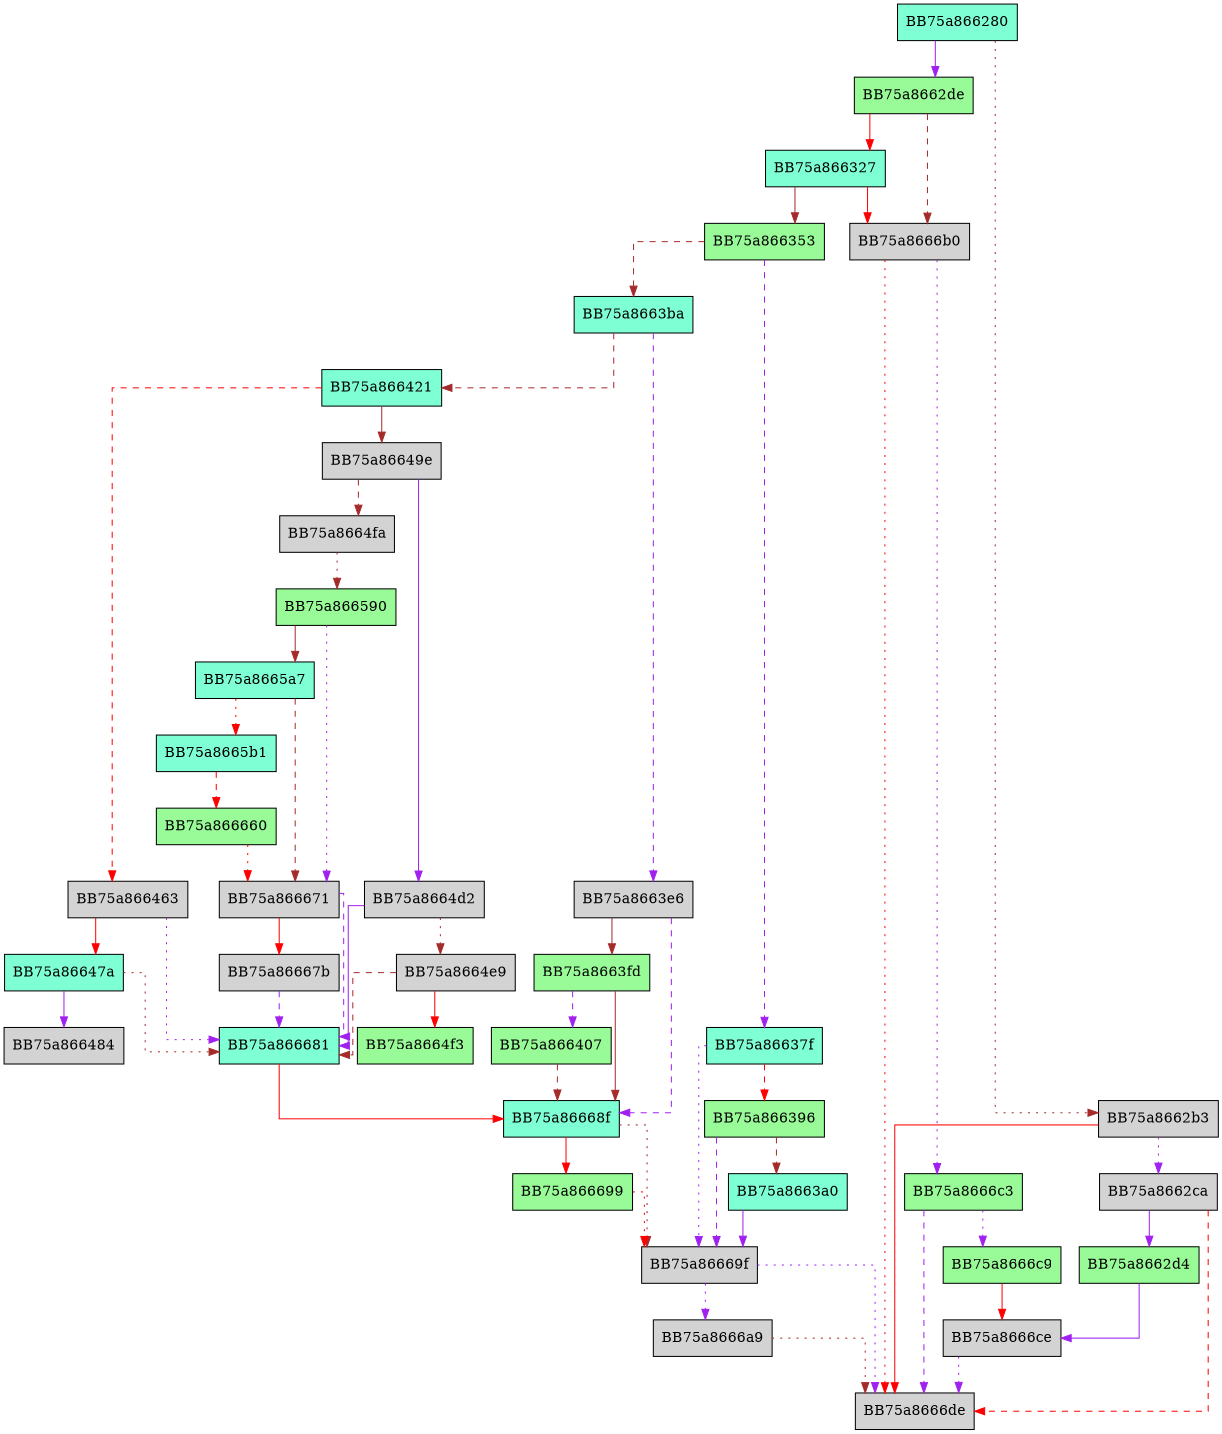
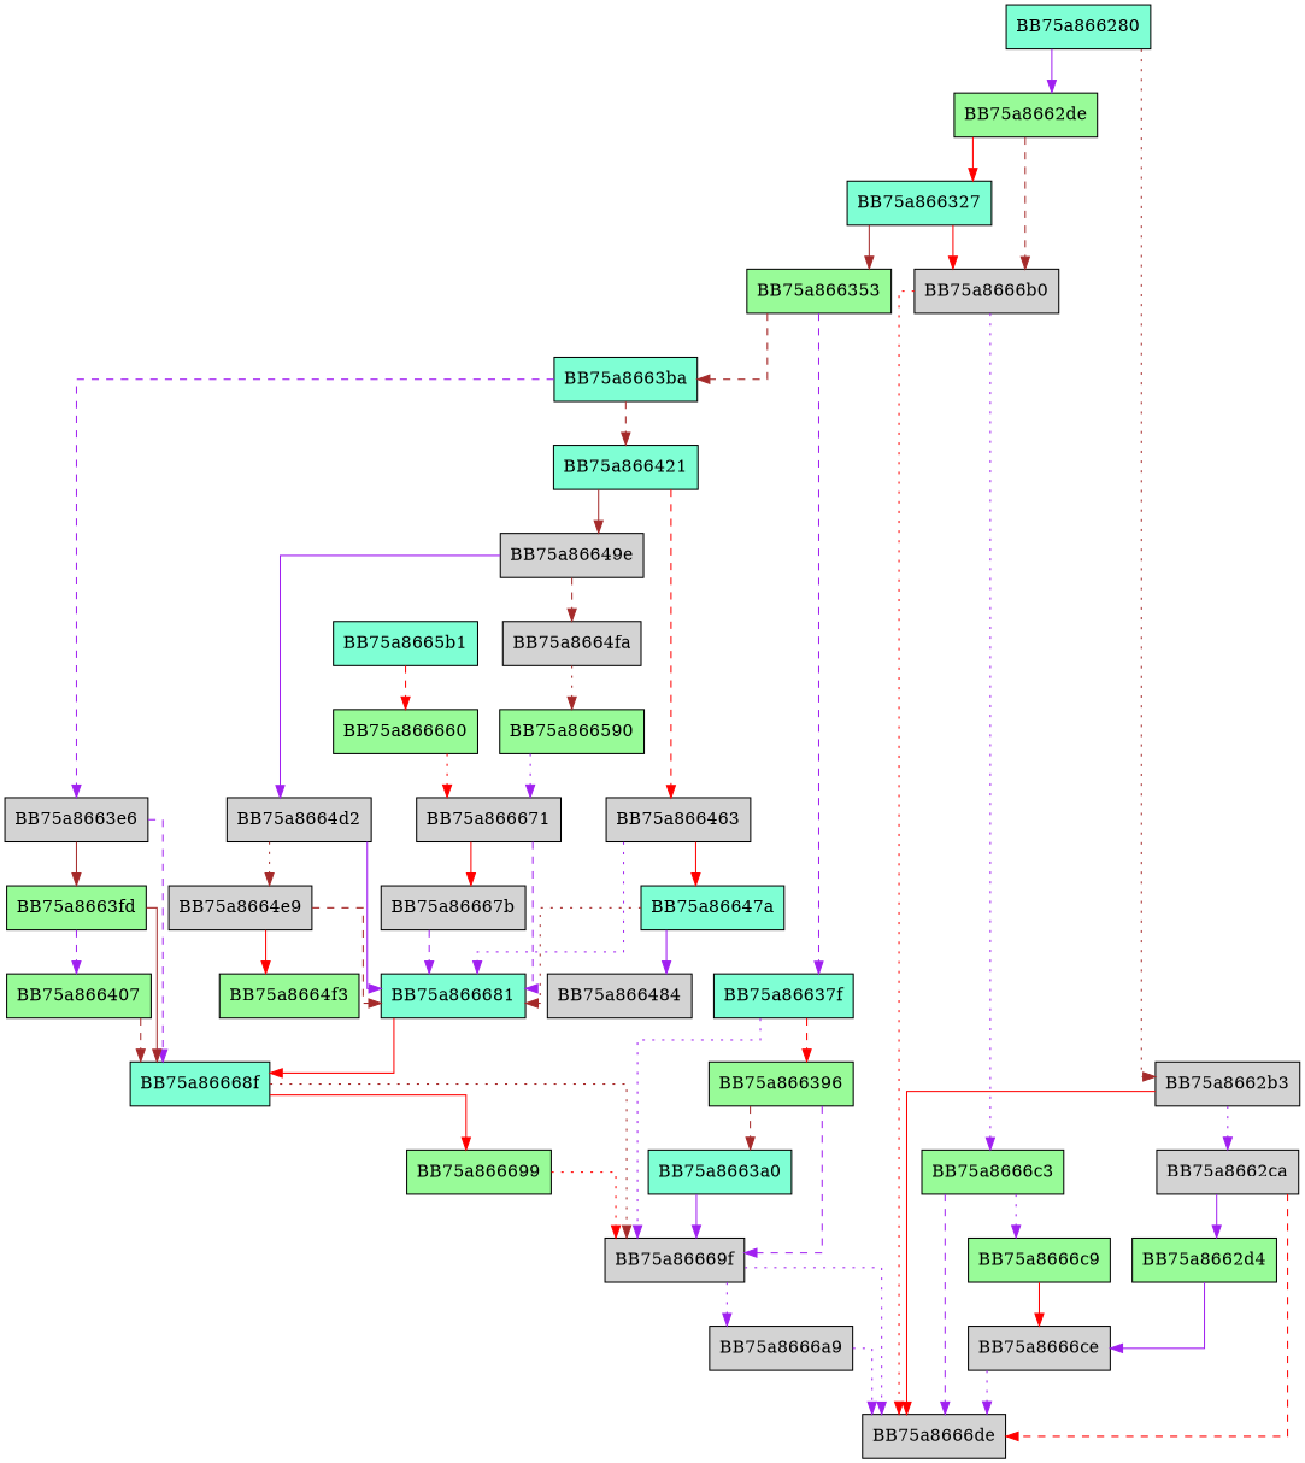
  digraph {
    splines=ortho
    node [fillcolor=lightgrey shape=box style=filled]
    edge [color=purple style=solid]
    BB75a866280 [fillcolor=aquamarine]
    BB75a8662de [fillcolor=palegreen]
    BB75a8662b3
    BB75a8666b0
    BB75a866327 [fillcolor=aquamarine]
    BB75a8666de
    BB75a8662ca
    BB75a8666c3 [fillcolor=palegreen]
    BB75a866353 [fillcolor=palegreen]
    BB75a8662d4 [fillcolor=palegreen]
    BB75a8666ce
    BB75a8666c9 [fillcolor=palegreen]
    BB75a8663ba [fillcolor=aquamarine]
    BB75a86637f [fillcolor=aquamarine]
    BB75a866421 [fillcolor=aquamarine]
    BB75a8663e6
    BB75a86669f
    BB75a866396 [fillcolor=palegreen]
    BB75a86649e
    BB75a866463
    BB75a86668f [fillcolor=aquamarine]
    BB75a8663fd [fillcolor=palegreen]
    BB75a8666a9
    BB75a8663a0 [fillcolor=aquamarine]
    BB75a8664fa
    BB75a8664d2
    BB75a866681 [fillcolor=aquamarine]
    BB75a86647a [fillcolor=aquamarine]
    BB75a866699 [fillcolor=palegreen]
    BB75a866407 [fillcolor=palegreen]
    BB75a866590 [fillcolor=palegreen]
    BB75a8664e9
    BB75a866484
    BB75a866671
-   BB75a8665a7 [fillcolor=aquamarine]
    BB75a8664f3 [fillcolor=palegreen]
    BB75a86667b
    BB75a8665b1 [fillcolor=aquamarine]
    BB75a866660 [fillcolor=palegreen]
    BB75a866280 -> BB75a8662de
    BB75a866280 -> BB75a8662b3 [color=brown style=dotted]
    BB75a8662de -> BB75a8666b0 [color=brown style=dashed]
    BB75a8662de -> BB75a866327 [color=red]
    BB75a8662b3 -> BB75a8666de [color=red]
    BB75a8662b3 -> BB75a8662ca [style=dotted]
    BB75a8666b0 -> BB75a8666de [color=red style=dotted]
    BB75a8666b0 -> BB75a8666c3 [style=dotted]
    BB75a866327 -> BB75a8666b0 [color=red]
    BB75a866327 -> BB75a866353 [color=brown]
    BB75a8662ca -> BB75a8666de [color=red style=dashed]
    BB75a8662ca -> BB75a8662d4
    BB75a8666c3 -> BB75a8666de [style=dashed]
    BB75a8666c3 -> BB75a8666c9 [style=dotted]
    BB75a866353 -> BB75a8663ba [color=brown style=dashed]
    BB75a866353 -> BB75a86637f [style=dashed]
    BB75a8662d4 -> BB75a8666ce
    BB75a8666ce -> BB75a8666de [style=dotted]
    BB75a8666c9 -> BB75a8666ce [color=red]
    BB75a8663ba -> BB75a866421 [color=brown style=dashed]
    BB75a8663ba -> BB75a8663e6 [style=dashed]
    BB75a86637f -> BB75a86669f [style=dotted]
    BB75a86637f -> BB75a866396 [color=red style=dashed]
    BB75a866421 -> BB75a86649e [color=brown]
    BB75a866421 -> BB75a866463 [color=red style=dashed]
    BB75a8663e6 -> BB75a86668f [style=dashed]
    BB75a8663e6 -> BB75a8663fd [color=brown]
    BB75a86669f -> BB75a8666de [style=dotted]
    BB75a86669f -> BB75a8666a9 [style=dotted]
    BB75a866396 -> BB75a86669f [style=dashed]
    BB75a866396 -> BB75a8663a0 [color=brown style=dashed]
    BB75a86649e -> BB75a8664fa [color=brown style=dashed]
    BB75a86649e -> BB75a8664d2
    BB75a866463 -> BB75a866681 [style=dotted]
    BB75a866463 -> BB75a86647a [color=red]
    BB75a86668f -> BB75a86669f [color=brown style=dotted]
    BB75a86668f -> BB75a866699 [color=red]
    BB75a8663fd -> BB75a86668f [color=brown]
    BB75a8663fd -> BB75a866407 [style=dashed]
-   BB75a8666a9 -> BB75a8666de [color=brown style=dotted]
+   BB75a8666a9 -> BB75a8666de [style=dotted]
    BB75a8663a0 -> BB75a86669f
    BB75a8664fa -> BB75a866590 [color=brown style=dotted]
    BB75a8664d2 -> BB75a866681
    BB75a8664d2 -> BB75a8664e9 [color=brown style=dotted]
    BB75a866681 -> BB75a86668f [color=red]
    BB75a86647a -> BB75a866681 [color=brown style=dotted]
    BB75a86647a -> BB75a866484
    BB75a866699 -> BB75a86669f [color=red style=dotted]
    BB75a866407 -> BB75a86668f [color=brown style=dashed]
    BB75a866590 -> BB75a866671 [style=dotted]
-   BB75a866590 -> BB75a8665a7 [color=brown]
    BB75a8664e9 -> BB75a866681 [color=brown style=dashed]
    BB75a8664e9 -> BB75a8664f3 [color=red]
    BB75a866671 -> BB75a866681 [style=dashed]
    BB75a866671 -> BB75a86667b [color=red]
-   BB75a8665a7 -> BB75a866671 [color=brown style=dashed]
-   BB75a8665a7 -> BB75a8665b1 [color=red style=dotted]
    BB75a86667b -> BB75a866681 [style=dashed]
    BB75a8665b1 -> BB75a866660 [color=red style=dashed]
    BB75a866660 -> BB75a866671 [color=red style=dotted]
  }
